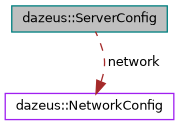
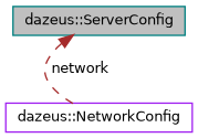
  digraph {
    node [fontname=Helvetica fontsize=10 shape=record style=filled]
    n1 [color=teal fillcolor=grey75 fontcolor=black height=0.2 label="dazeus::ServerConfig" width=0.4]
    n2 [color=purple fillcolor=white height=0.2 label="dazeus::NetworkConfig" width=0.4]
-   n2 -> n1 [color=brown dir=back fontname=Helvetica fontsize=10 label=" network" labelfontname=Helvetica labelfontsize=10 style=dashed]
+   n1 -> n2 [color=brown dir=back fontname=Helvetica fontsize=10 label=" network" labelfontname=Helvetica labelfontsize=10 style=dashed]
  }
